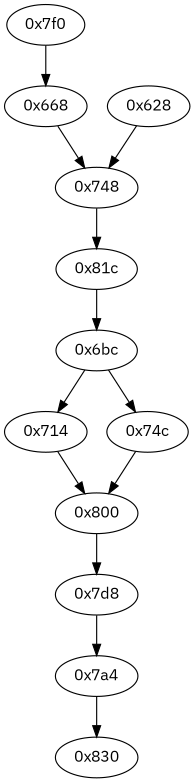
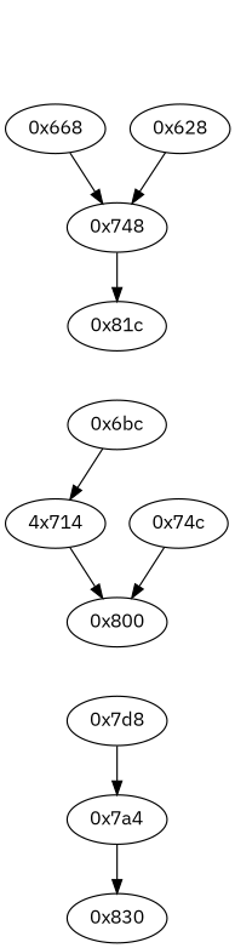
  strict digraph {
    fontname="IBM Plex Sans"
    node [fontname="IBM Plex Sans" opcode="[u'mov', u'bl', u'ldr', u'b']"]
    edge [fontname="IBM Plex Sans"]
    "0x800" [opcode="[u'ldr', u'cmp', u'mov', u'mov', u'strb', u'ldr', u'b']"]
-   "0x714"
+   "0x714" [label="4x714"]
    "0x7d8" [opcode="[u'ldrb', u'ldr', u'ldr', u'cmp', u'mov', u'b']"]
    "0x7a4"
    "0x668" [opcode="[u'ldr', u'cmp', u'mov', u'mov']"]
-   "0x7f0"
    "0x830" [opcode="[u'mov', u'sub', u'pop']"]
    n8 [label="0x748" opcode="[u'str', u'ldr', u'b']"]
    "0x628" [opcode="[u'push', u'add', u'sub', u'ldr', u'add', u'ldr', u'ldr', u'ldr', u'add', u'ldr', u'add', u'ldr', u'add', u'ldr', u'add', u'b']"]
    "0x81c" [opcode="[u'ldr', u'ldr', u'str', u'ldr', u'b']"]
    "0x6bc" [opcode="[u'ldr', u'ldrb', u'str', u'ldr', u'ldr', u'ldr', u'cmp', u'mov', u'b']"]
    "0x74c"
-   "0x800" -> "0x7d8"
    "0x714" -> "0x800"
    "0x7d8" -> "0x7a4"
    "0x7a4" -> "0x830"
    "0x668" -> n8
-   "0x7f0" -> "0x668"
    n8 -> "0x81c"
    "0x628" -> n8
-   "0x81c" -> "0x6bc"
    "0x6bc" -> "0x714"
-   "0x6bc" -> "0x74c"
    "0x74c" -> "0x800"
  }
